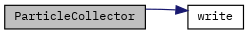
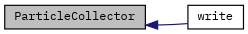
  digraph {
    rankdir=LR
    fontname="IBM Plex Mono"
    node [color=black fontname="IBM Plex Mono" fontsize=10 shape=record]
    n1 [fillcolor=grey75 fontcolor=black height=0.2 label=ParticleCollector style=filled width=0.4]
    n2 [height=0.2 label=write width=0.4]
-   n2 -> n1 [color=midnightblue dir=back fontname="IBM Plex Mono" fontsize=10 labelfontname=FreeSans labelfontsize=10 style=solid]
+   n1 -> n2 [color=midnightblue dir=back fontname="IBM Plex Mono" fontsize=10 labelfontname=FreeSans labelfontsize=10 style=solid]
  }
